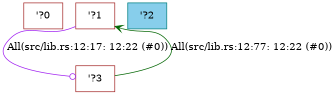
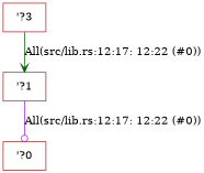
  digraph {
    node [shape=box style=filled fillcolor=white color=brown]
    n1 [label="\'?0"]
    n2 [label="\'?1"]
    n3 [label="\'?3"]
-   n4 [label="\'?2" fillcolor=skyblue color=teal]
-   n2 -> n3 [label="All(src/lib.rs:12:17: 12:22 (#0))" color=purple arrowhead=odot]
-   n3 -> n2 [label="All(src/lib.rs:12:77: 12:22 (#0))" color=darkgreen arrowhead=vee]
+   n2 -> n1 [label="All(src/lib.rs:12:17: 12:22 (#0))" color=purple arrowhead=odot]
+   n3 -> n2 [label="All(src/lib.rs:12:17: 12:22 (#0))" color=darkgreen arrowhead=vee]
  }
